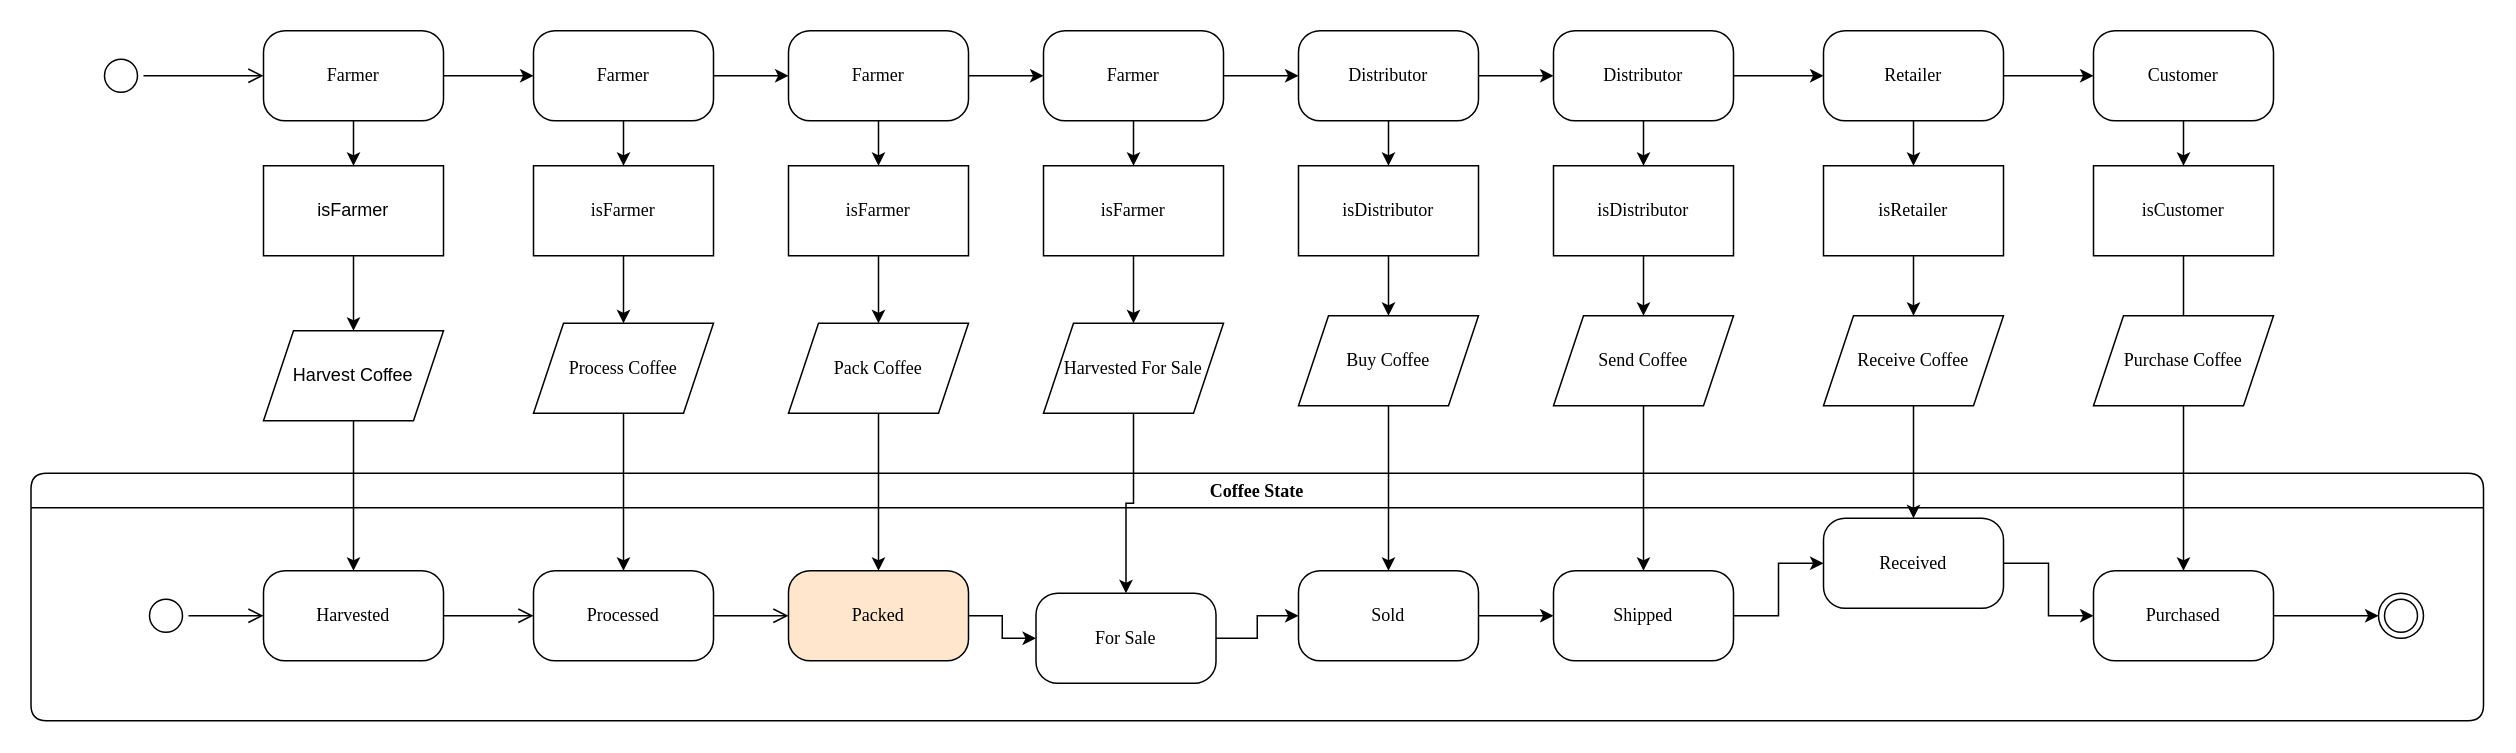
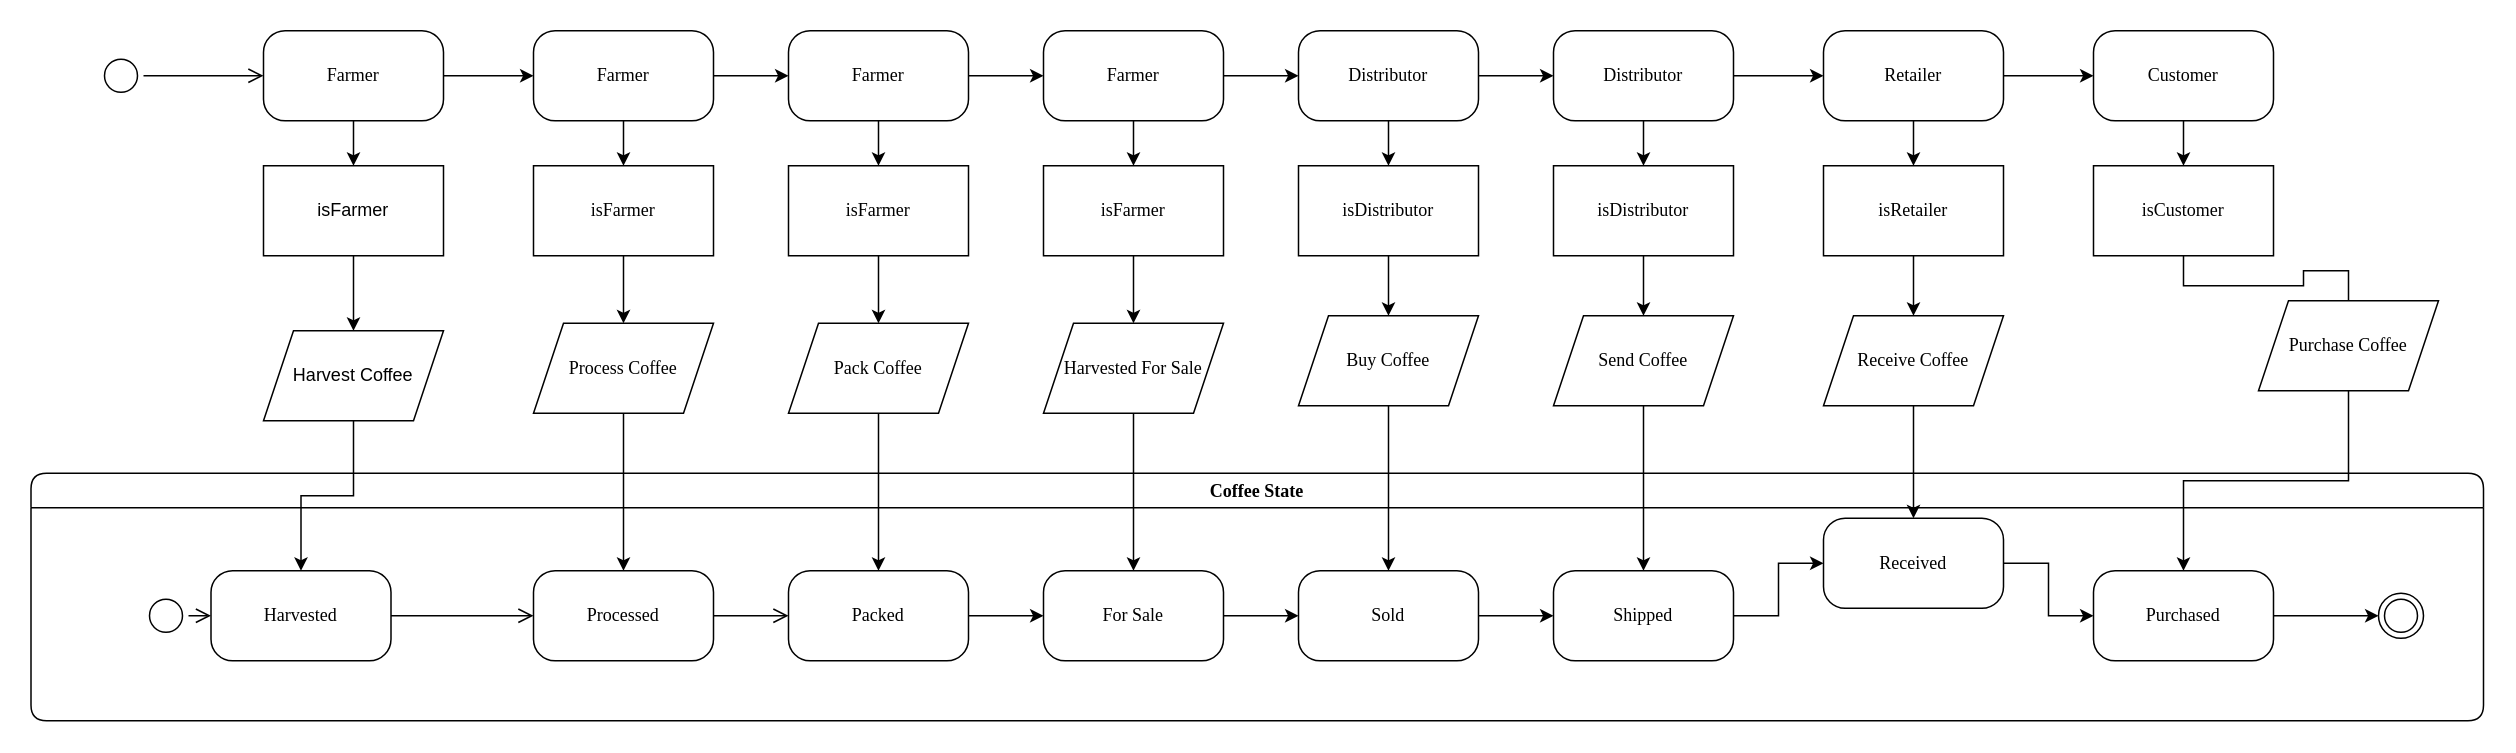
  <mxCell id="0" />
  <mxCell id="1" parent="0" />
  <mxCell id="2" value="" style="ellipse;html=1;shape=startState;rounded=1;shadow=0;comic=0;labelBackgroundColor=none;fontFamily=Verdana;fontSize=12;align=center;direction=south;" parent="1" vertex="1"><mxGeometry x="65" y="35" width="30" height="30" as="geometry" /></mxCell>
  <mxCell id="3" value="" style="edgeStyle=orthogonalEdgeStyle;rounded=0;orthogonalLoop=1;jettySize=auto;html=1;" edge="1" parent="1" source="5" target="28"><mxGeometry relative="1" as="geometry" /></mxCell>
  <mxCell id="4" value="" style="edgeStyle=orthogonalEdgeStyle;rounded=0;orthogonalLoop=1;jettySize=auto;html=1;" edge="1" parent="1" source="5" target="33"><mxGeometry relative="1" as="geometry" /></mxCell>
  <mxCell id="5" value="Farmer" style="rounded=1;whiteSpace=wrap;html=1;arcSize=24;shadow=0;comic=0;labelBackgroundColor=none;fontFamily=Verdana;fontSize=12;align=center;" parent="1" vertex="1"><mxGeometry x="175" y="20" width="120" height="60" as="geometry" /></mxCell>
  <mxCell id="6" value="Coffee State" style="swimlane;whiteSpace=wrap;html=1;rounded=1;shadow=0;comic=0;labelBackgroundColor=none;strokeWidth=1;fontFamily=Verdana;fontSize=12;align=center;" parent="1" vertex="1"><mxGeometry x="20" y="315" width="1635" height="165" as="geometry" /></mxCell>
  <mxCell id="7" style="edgeStyle=elbowEdgeStyle;html=1;labelBackgroundColor=none;endArrow=open;endSize=8;fontFamily=Verdana;fontSize=12;align=left;" parent="6" source="8" target="13" edge="1"><mxGeometry relative="1" as="geometry" /></mxCell>
- <mxCell id="8" value="Harvested" style="rounded=1;whiteSpace=wrap;html=1;arcSize=24;shadow=0;comic=0;labelBackgroundColor=none;fontFamily=Verdana;fontSize=12;align=center;" parent="6" vertex="1"><mxGeometry x="155" y="65" width="120" height="60" as="geometry" /></mxCell>
+ <mxCell id="8" value="Harvested" style="rounded=1;whiteSpace=wrap;html=1;arcSize=24;shadow=0;comic=0;labelBackgroundColor=none;fontFamily=Verdana;fontSize=12;align=center;" parent="6" vertex="1"><mxGeometry x="120" y="65" width="120" height="60" as="geometry" /></mxCell>
  <mxCell id="9" value="" style="ellipse;html=1;shape=endState;rounded=1;shadow=0;comic=0;labelBackgroundColor=none;fontFamily=Verdana;fontSize=12;align=center;" parent="6" vertex="1"><mxGeometry x="1565" y="80" width="30" height="30" as="geometry" /></mxCell>
  <mxCell id="10" style="edgeStyle=elbowEdgeStyle;html=1;labelBackgroundColor=none;endArrow=open;endSize=8;fontFamily=Verdana;fontSize=12;align=left;" parent="6" source="11" target="8" edge="1"><mxGeometry relative="1" as="geometry" /></mxCell>
  <mxCell id="11" value="" style="ellipse;html=1;shape=startState;rounded=1;shadow=0;comic=0;labelBackgroundColor=none;fontFamily=Verdana;fontSize=12;align=center;direction=south;" parent="6" vertex="1"><mxGeometry x="75" y="80" width="30" height="30" as="geometry" /></mxCell>
  <mxCell id="12" style="edgeStyle=elbowEdgeStyle;html=1;labelBackgroundColor=none;endArrow=open;endSize=8;fontFamily=Verdana;fontSize=12;align=left;" parent="6" source="13" target="15" edge="1"><mxGeometry relative="1" as="geometry" /></mxCell>
  <mxCell id="13" value="Processed" style="rounded=1;whiteSpace=wrap;html=1;arcSize=24;shadow=0;comic=0;labelBackgroundColor=none;fontFamily=Verdana;fontSize=12;align=center;" parent="6" vertex="1"><mxGeometry x="335" y="65" width="120" height="60" as="geometry" /></mxCell>
  <mxCell id="14" value="" style="edgeStyle=orthogonalEdgeStyle;rounded=0;orthogonalLoop=1;jettySize=auto;html=1;" edge="1" parent="6" source="15" target="17"><mxGeometry relative="1" as="geometry" /></mxCell>
- <mxCell id="15" value="Packed" style="rounded=1;whiteSpace=wrap;html=1;arcSize=24;shadow=0;comic=0;labelBackgroundColor=none;fontFamily=Verdana;fontSize=12;align=center;fillColor=#ffe6cc;" parent="6" vertex="1"><mxGeometry x="505" y="65" width="120" height="60" as="geometry" /></mxCell>
+ <mxCell id="15" value="Packed" style="rounded=1;whiteSpace=wrap;html=1;arcSize=24;shadow=0;comic=0;labelBackgroundColor=none;fontFamily=Verdana;fontSize=12;align=center;" parent="6" vertex="1"><mxGeometry x="505" y="65" width="120" height="60" as="geometry" /></mxCell>
  <mxCell id="16" value="" style="edgeStyle=orthogonalEdgeStyle;rounded=0;orthogonalLoop=1;jettySize=auto;html=1;" edge="1" parent="6" source="17" target="19"><mxGeometry relative="1" as="geometry" /></mxCell>
- <mxCell id="17" value="For Sale" style="rounded=1;whiteSpace=wrap;html=1;arcSize=24;shadow=0;comic=0;labelBackgroundColor=none;fontFamily=Verdana;fontSize=12;align=center;" vertex="1" parent="6"><mxGeometry x="670" y="80" width="120" height="60" as="geometry" /></mxCell>
+ <mxCell id="17" value="For Sale" style="rounded=1;whiteSpace=wrap;html=1;arcSize=24;shadow=0;comic=0;labelBackgroundColor=none;fontFamily=Verdana;fontSize=12;align=center;" vertex="1" parent="6"><mxGeometry x="675" y="65" width="120" height="60" as="geometry" /></mxCell>
  <mxCell id="18" value="" style="edgeStyle=orthogonalEdgeStyle;rounded=0;orthogonalLoop=1;jettySize=auto;html=1;" edge="1" parent="6" source="19" target="21"><mxGeometry relative="1" as="geometry" /></mxCell>
  <mxCell id="19" value="Sold" style="whiteSpace=wrap;html=1;fontFamily=Verdana;rounded=1;arcSize=24;shadow=0;comic=0;labelBackgroundColor=none;" vertex="1" parent="6"><mxGeometry x="845" y="65" width="120" height="60" as="geometry" /></mxCell>
  <mxCell id="20" value="" style="edgeStyle=orthogonalEdgeStyle;rounded=0;orthogonalLoop=1;jettySize=auto;html=1;" edge="1" parent="6" source="21" target="23"><mxGeometry relative="1" as="geometry" /></mxCell>
  <mxCell id="21" value="Shipped" style="whiteSpace=wrap;html=1;fontFamily=Verdana;rounded=1;arcSize=24;shadow=0;comic=0;labelBackgroundColor=none;" vertex="1" parent="6"><mxGeometry x="1015" y="65" width="120" height="60" as="geometry" /></mxCell>
  <mxCell id="22" value="" style="edgeStyle=orthogonalEdgeStyle;rounded=0;orthogonalLoop=1;jettySize=auto;html=1;" edge="1" parent="6" source="23" target="25"><mxGeometry relative="1" as="geometry" /></mxCell>
  <mxCell id="23" value="Received" style="whiteSpace=wrap;html=1;fontFamily=Verdana;rounded=1;arcSize=24;shadow=0;comic=0;labelBackgroundColor=none;" vertex="1" parent="6"><mxGeometry x="1195" y="30" width="120" height="60" as="geometry" /></mxCell>
  <mxCell id="24" value="" style="edgeStyle=orthogonalEdgeStyle;rounded=0;orthogonalLoop=1;jettySize=auto;html=1;" edge="1" parent="6" source="25" target="9"><mxGeometry relative="1" as="geometry" /></mxCell>
  <mxCell id="25" value="Purchased" style="whiteSpace=wrap;html=1;fontFamily=Verdana;rounded=1;arcSize=24;shadow=0;comic=0;labelBackgroundColor=none;" vertex="1" parent="6"><mxGeometry x="1375" y="65" width="120" height="60" as="geometry" /></mxCell>
  <mxCell id="26" style="edgeStyle=orthogonalEdgeStyle;html=1;labelBackgroundColor=none;endArrow=open;endSize=8;fontFamily=Verdana;fontSize=12;align=left;" parent="1" source="2" target="5" edge="1"><mxGeometry relative="1" as="geometry" /></mxCell>
  <mxCell id="27" value="" style="edgeStyle=orthogonalEdgeStyle;rounded=0;orthogonalLoop=1;jettySize=auto;html=1;" edge="1" parent="1" source="28" target="30"><mxGeometry relative="1" as="geometry" /></mxCell>
  <mxCell id="28" value="isFarmer" style="rounded=0;whiteSpace=wrap;html=1;" vertex="1" parent="1"><mxGeometry x="175" y="110" width="120" height="60" as="geometry" /></mxCell>
  <mxCell id="29" value="" style="edgeStyle=orthogonalEdgeStyle;rounded=0;orthogonalLoop=1;jettySize=auto;html=1;" edge="1" parent="1" source="30" target="8"><mxGeometry relative="1" as="geometry" /></mxCell>
  <mxCell id="30" value="Harvest Coffee" style="shape=parallelogram;perimeter=parallelogramPerimeter;whiteSpace=wrap;html=1;fixedSize=1;" vertex="1" parent="1"><mxGeometry x="175" y="220" width="120" height="60" as="geometry" /></mxCell>
  <mxCell id="31" value="" style="edgeStyle=orthogonalEdgeStyle;rounded=0;orthogonalLoop=1;jettySize=auto;html=1;" edge="1" parent="1" source="33" target="35"><mxGeometry relative="1" as="geometry" /></mxCell>
  <mxCell id="32" value="" style="edgeStyle=orthogonalEdgeStyle;rounded=0;orthogonalLoop=1;jettySize=auto;html=1;" edge="1" parent="1" source="33" target="40"><mxGeometry relative="1" as="geometry" /></mxCell>
  <mxCell id="33" value="Farmer" style="whiteSpace=wrap;html=1;fontFamily=Verdana;rounded=1;arcSize=24;shadow=0;comic=0;labelBackgroundColor=none;" vertex="1" parent="1"><mxGeometry x="355" y="20" width="120" height="60" as="geometry" /></mxCell>
  <mxCell id="34" value="" style="edgeStyle=orthogonalEdgeStyle;rounded=0;orthogonalLoop=1;jettySize=auto;html=1;" edge="1" parent="1" source="35" target="37"><mxGeometry relative="1" as="geometry" /></mxCell>
  <mxCell id="35" value="isFarmer" style="whiteSpace=wrap;html=1;fontFamily=Verdana;rounded=0;arcSize=24;shadow=0;comic=0;labelBackgroundColor=none;" vertex="1" parent="1"><mxGeometry x="355" y="110" width="120" height="60" as="geometry" /></mxCell>
  <mxCell id="36" value="" style="edgeStyle=orthogonalEdgeStyle;rounded=0;orthogonalLoop=1;jettySize=auto;html=1;" edge="1" parent="1" source="37" target="13"><mxGeometry relative="1" as="geometry" /></mxCell>
  <mxCell id="37" value="Process Coffee" style="shape=parallelogram;perimeter=parallelogramPerimeter;whiteSpace=wrap;html=1;fixedSize=1;fontFamily=Verdana;rounded=0;arcSize=24;shadow=0;comic=0;labelBackgroundColor=none;" vertex="1" parent="1"><mxGeometry x="355" y="215" width="120" height="60" as="geometry" /></mxCell>
  <mxCell id="38" value="" style="edgeStyle=orthogonalEdgeStyle;rounded=0;orthogonalLoop=1;jettySize=auto;html=1;" edge="1" parent="1" source="40" target="42"><mxGeometry relative="1" as="geometry" /></mxCell>
  <mxCell id="39" value="" style="edgeStyle=orthogonalEdgeStyle;rounded=0;orthogonalLoop=1;jettySize=auto;html=1;" edge="1" parent="1" source="40" target="47"><mxGeometry relative="1" as="geometry" /></mxCell>
  <mxCell id="40" value="Farmer" style="whiteSpace=wrap;html=1;fontFamily=Verdana;rounded=1;arcSize=24;shadow=0;comic=0;labelBackgroundColor=none;" vertex="1" parent="1"><mxGeometry x="525" y="20" width="120" height="60" as="geometry" /></mxCell>
  <mxCell id="41" value="" style="edgeStyle=orthogonalEdgeStyle;rounded=0;orthogonalLoop=1;jettySize=auto;html=1;" edge="1" parent="1" source="42" target="44"><mxGeometry relative="1" as="geometry" /></mxCell>
  <mxCell id="42" value="isFarmer" style="whiteSpace=wrap;html=1;fontFamily=Verdana;rounded=0;arcSize=24;shadow=0;comic=0;labelBackgroundColor=none;" vertex="1" parent="1"><mxGeometry x="525" y="110" width="120" height="60" as="geometry" /></mxCell>
  <mxCell id="43" value="" style="edgeStyle=orthogonalEdgeStyle;rounded=0;orthogonalLoop=1;jettySize=auto;html=1;" edge="1" parent="1" source="44" target="15"><mxGeometry relative="1" as="geometry" /></mxCell>
  <mxCell id="44" value="Pack Coffee" style="shape=parallelogram;perimeter=parallelogramPerimeter;whiteSpace=wrap;html=1;fixedSize=1;fontFamily=Verdana;rounded=0;arcSize=24;shadow=0;comic=0;labelBackgroundColor=none;" vertex="1" parent="1"><mxGeometry x="525" y="215" width="120" height="60" as="geometry" /></mxCell>
  <mxCell id="45" value="" style="edgeStyle=orthogonalEdgeStyle;rounded=0;orthogonalLoop=1;jettySize=auto;html=1;" edge="1" parent="1" source="47" target="49"><mxGeometry relative="1" as="geometry" /></mxCell>
  <mxCell id="46" value="" style="edgeStyle=orthogonalEdgeStyle;rounded=0;orthogonalLoop=1;jettySize=auto;html=1;" edge="1" parent="1" source="47" target="54"><mxGeometry relative="1" as="geometry" /></mxCell>
  <mxCell id="47" value="Farmer" style="whiteSpace=wrap;html=1;fontFamily=Verdana;rounded=1;arcSize=24;shadow=0;comic=0;labelBackgroundColor=none;" vertex="1" parent="1"><mxGeometry x="695" y="20" width="120" height="60" as="geometry" /></mxCell>
  <mxCell id="48" value="" style="edgeStyle=orthogonalEdgeStyle;rounded=0;orthogonalLoop=1;jettySize=auto;html=1;" edge="1" parent="1" source="49" target="51"><mxGeometry relative="1" as="geometry" /></mxCell>
  <mxCell id="49" value="isFarmer" style="whiteSpace=wrap;html=1;fontFamily=Verdana;rounded=0;arcSize=24;shadow=0;comic=0;labelBackgroundColor=none;" vertex="1" parent="1"><mxGeometry x="695" y="110" width="120" height="60" as="geometry" /></mxCell>
  <mxCell id="50" value="" style="edgeStyle=orthogonalEdgeStyle;rounded=0;orthogonalLoop=1;jettySize=auto;html=1;" edge="1" parent="1" source="51" target="17"><mxGeometry relative="1" as="geometry" /></mxCell>
  <mxCell id="51" value="Harvested For Sale" style="shape=parallelogram;perimeter=parallelogramPerimeter;whiteSpace=wrap;html=1;fixedSize=1;fontFamily=Verdana;rounded=0;arcSize=24;shadow=0;comic=0;labelBackgroundColor=none;" vertex="1" parent="1"><mxGeometry x="695" y="215" width="120" height="60" as="geometry" /></mxCell>
  <mxCell id="52" value="" style="edgeStyle=orthogonalEdgeStyle;rounded=0;orthogonalLoop=1;jettySize=auto;html=1;" edge="1" parent="1" source="54" target="56"><mxGeometry relative="1" as="geometry" /></mxCell>
  <mxCell id="53" value="" style="edgeStyle=orthogonalEdgeStyle;rounded=0;orthogonalLoop=1;jettySize=auto;html=1;" edge="1" parent="1" source="54" target="61"><mxGeometry relative="1" as="geometry" /></mxCell>
  <mxCell id="54" value="Distributor" style="whiteSpace=wrap;html=1;fontFamily=Verdana;rounded=1;arcSize=24;shadow=0;comic=0;labelBackgroundColor=none;" vertex="1" parent="1"><mxGeometry x="865" y="20" width="120" height="60" as="geometry" /></mxCell>
  <mxCell id="55" value="" style="edgeStyle=orthogonalEdgeStyle;rounded=0;orthogonalLoop=1;jettySize=auto;html=1;" edge="1" parent="1" source="56" target="58"><mxGeometry relative="1" as="geometry" /></mxCell>
  <mxCell id="56" value="isDistributor" style="whiteSpace=wrap;html=1;fontFamily=Verdana;rounded=0;arcSize=24;shadow=0;comic=0;labelBackgroundColor=none;" vertex="1" parent="1"><mxGeometry x="865" y="110" width="120" height="60" as="geometry" /></mxCell>
  <mxCell id="57" value="" style="edgeStyle=orthogonalEdgeStyle;rounded=0;orthogonalLoop=1;jettySize=auto;html=1;" edge="1" parent="1" source="58" target="19"><mxGeometry relative="1" as="geometry" /></mxCell>
  <mxCell id="58" value="Buy Coffee" style="shape=parallelogram;perimeter=parallelogramPerimeter;whiteSpace=wrap;html=1;fixedSize=1;fontFamily=Verdana;rounded=0;arcSize=24;shadow=0;comic=0;labelBackgroundColor=none;" vertex="1" parent="1"><mxGeometry x="865" y="210" width="120" height="60" as="geometry" /></mxCell>
  <mxCell id="59" value="" style="edgeStyle=orthogonalEdgeStyle;rounded=0;orthogonalLoop=1;jettySize=auto;html=1;" edge="1" parent="1" source="61" target="63"><mxGeometry relative="1" as="geometry" /></mxCell>
  <mxCell id="60" value="" style="edgeStyle=orthogonalEdgeStyle;rounded=0;orthogonalLoop=1;jettySize=auto;html=1;" edge="1" parent="1" source="61" target="68"><mxGeometry relative="1" as="geometry" /></mxCell>
  <mxCell id="61" value="Distributor" style="whiteSpace=wrap;html=1;fontFamily=Verdana;rounded=1;arcSize=24;shadow=0;comic=0;labelBackgroundColor=none;" vertex="1" parent="1"><mxGeometry x="1035" y="20" width="120" height="60" as="geometry" /></mxCell>
  <mxCell id="62" value="" style="edgeStyle=orthogonalEdgeStyle;rounded=0;orthogonalLoop=1;jettySize=auto;html=1;" edge="1" parent="1" source="63" target="65"><mxGeometry relative="1" as="geometry" /></mxCell>
  <mxCell id="63" value="isDistributor" style="whiteSpace=wrap;html=1;fontFamily=Verdana;rounded=0;arcSize=24;shadow=0;comic=0;labelBackgroundColor=none;" vertex="1" parent="1"><mxGeometry x="1035" y="110" width="120" height="60" as="geometry" /></mxCell>
  <mxCell id="64" value="" style="edgeStyle=orthogonalEdgeStyle;rounded=0;orthogonalLoop=1;jettySize=auto;html=1;" edge="1" parent="1" source="65" target="21"><mxGeometry relative="1" as="geometry" /></mxCell>
  <mxCell id="65" value="Send Coffee" style="shape=parallelogram;perimeter=parallelogramPerimeter;whiteSpace=wrap;html=1;fixedSize=1;fontFamily=Verdana;rounded=0;arcSize=24;shadow=0;comic=0;labelBackgroundColor=none;" vertex="1" parent="1"><mxGeometry x="1035" y="210" width="120" height="60" as="geometry" /></mxCell>
  <mxCell id="66" value="" style="edgeStyle=orthogonalEdgeStyle;rounded=0;orthogonalLoop=1;jettySize=auto;html=1;" edge="1" parent="1" source="68" target="70"><mxGeometry relative="1" as="geometry" /></mxCell>
  <mxCell id="67" value="" style="edgeStyle=orthogonalEdgeStyle;rounded=0;orthogonalLoop=1;jettySize=auto;html=1;" edge="1" parent="1" source="68" target="74"><mxGeometry relative="1" as="geometry" /></mxCell>
  <mxCell id="68" value="Retailer" style="whiteSpace=wrap;html=1;fontFamily=Verdana;rounded=1;arcSize=24;shadow=0;comic=0;labelBackgroundColor=none;" vertex="1" parent="1"><mxGeometry x="1215" y="20" width="120" height="60" as="geometry" /></mxCell>
  <mxCell id="69" value="" style="edgeStyle=orthogonalEdgeStyle;rounded=0;orthogonalLoop=1;jettySize=auto;html=1;" edge="1" parent="1" source="70" target="72"><mxGeometry relative="1" as="geometry" /></mxCell>
  <mxCell id="70" value="isRetailer" style="whiteSpace=wrap;html=1;fontFamily=Verdana;rounded=0;arcSize=24;shadow=0;comic=0;labelBackgroundColor=none;" vertex="1" parent="1"><mxGeometry x="1215" y="110" width="120" height="60" as="geometry" /></mxCell>
  <mxCell id="71" value="" style="edgeStyle=orthogonalEdgeStyle;rounded=0;orthogonalLoop=1;jettySize=auto;html=1;" edge="1" parent="1" source="72" target="23"><mxGeometry relative="1" as="geometry" /></mxCell>
  <mxCell id="72" value="Receive Coffee" style="shape=parallelogram;perimeter=parallelogramPerimeter;whiteSpace=wrap;html=1;fixedSize=1;fontFamily=Verdana;rounded=0;arcSize=24;shadow=0;comic=0;labelBackgroundColor=none;" vertex="1" parent="1"><mxGeometry x="1215" y="210" width="120" height="60" as="geometry" /></mxCell>
  <mxCell id="73" value="" style="edgeStyle=orthogonalEdgeStyle;rounded=0;orthogonalLoop=1;jettySize=auto;html=1;" edge="1" parent="1" source="74" target="76"><mxGeometry relative="1" as="geometry" /></mxCell>
  <mxCell id="74" value="Customer" style="whiteSpace=wrap;html=1;fontFamily=Verdana;rounded=1;arcSize=24;shadow=0;comic=0;labelBackgroundColor=none;" vertex="1" parent="1"><mxGeometry x="1395" y="20" width="120" height="60" as="geometry" /></mxCell>
  <mxCell id="75" value="" style="edgeStyle=orthogonalEdgeStyle;rounded=0;orthogonalLoop=1;jettySize=auto;html=1;endArrow=none;" edge="1" parent="1" source="76" target="78"><mxGeometry relative="1" as="geometry" /></mxCell>
  <mxCell id="76" value="isCustomer" style="whiteSpace=wrap;html=1;fontFamily=Verdana;rounded=0;arcSize=24;shadow=0;comic=0;labelBackgroundColor=none;" vertex="1" parent="1"><mxGeometry x="1395" y="110" width="120" height="60" as="geometry" /></mxCell>
  <mxCell id="77" value="" style="edgeStyle=orthogonalEdgeStyle;rounded=0;orthogonalLoop=1;jettySize=auto;html=1;" edge="1" parent="1" source="78" target="25"><mxGeometry relative="1" as="geometry" /></mxCell>
- <mxCell id="78" value="Purchase Coffee" style="shape=parallelogram;perimeter=parallelogramPerimeter;whiteSpace=wrap;html=1;fixedSize=1;fontFamily=Verdana;rounded=0;arcSize=24;shadow=0;comic=0;labelBackgroundColor=none;" vertex="1" parent="1"><mxGeometry x="1395" y="210" width="120" height="60" as="geometry" /></mxCell>
+ <mxCell id="78" value="Purchase Coffee" style="shape=parallelogram;perimeter=parallelogramPerimeter;whiteSpace=wrap;html=1;fixedSize=1;fontFamily=Verdana;rounded=0;arcSize=24;shadow=0;comic=0;labelBackgroundColor=none;" vertex="1" parent="1"><mxGeometry x="1505" y="200" width="120" height="60" as="geometry" /></mxCell>
